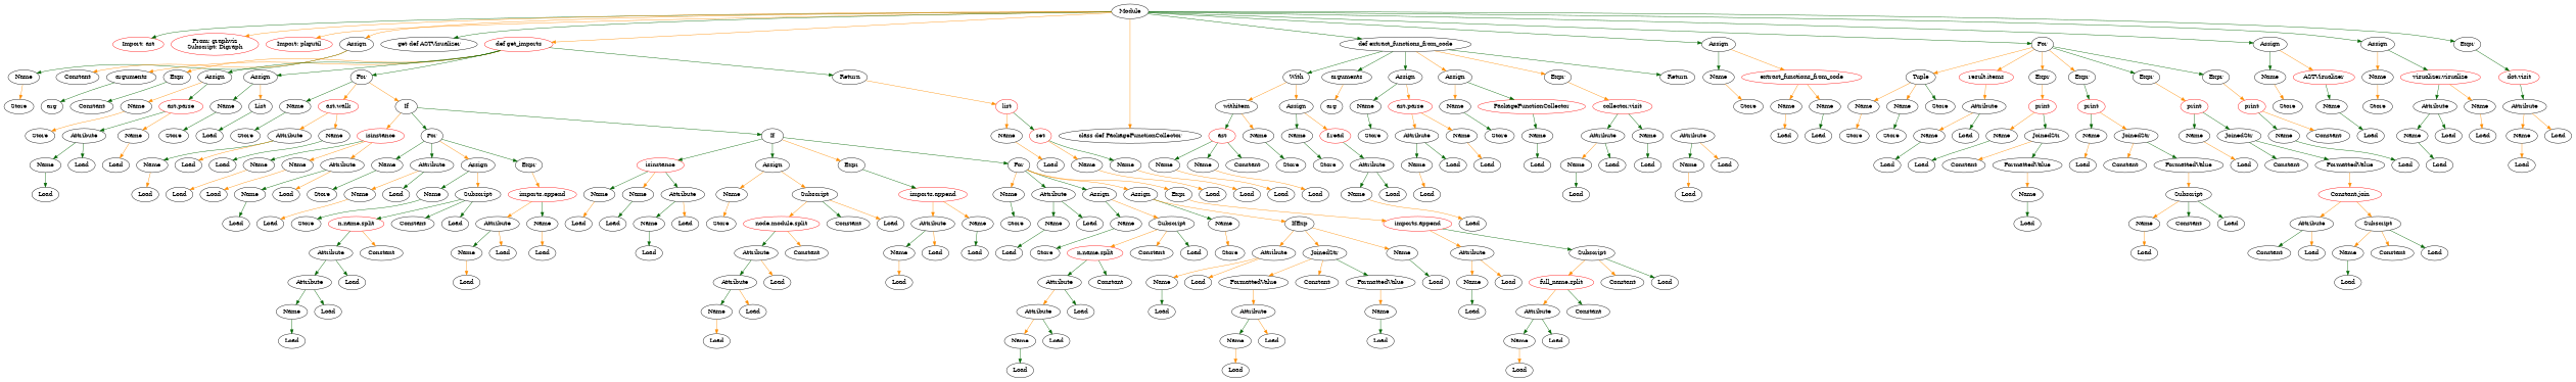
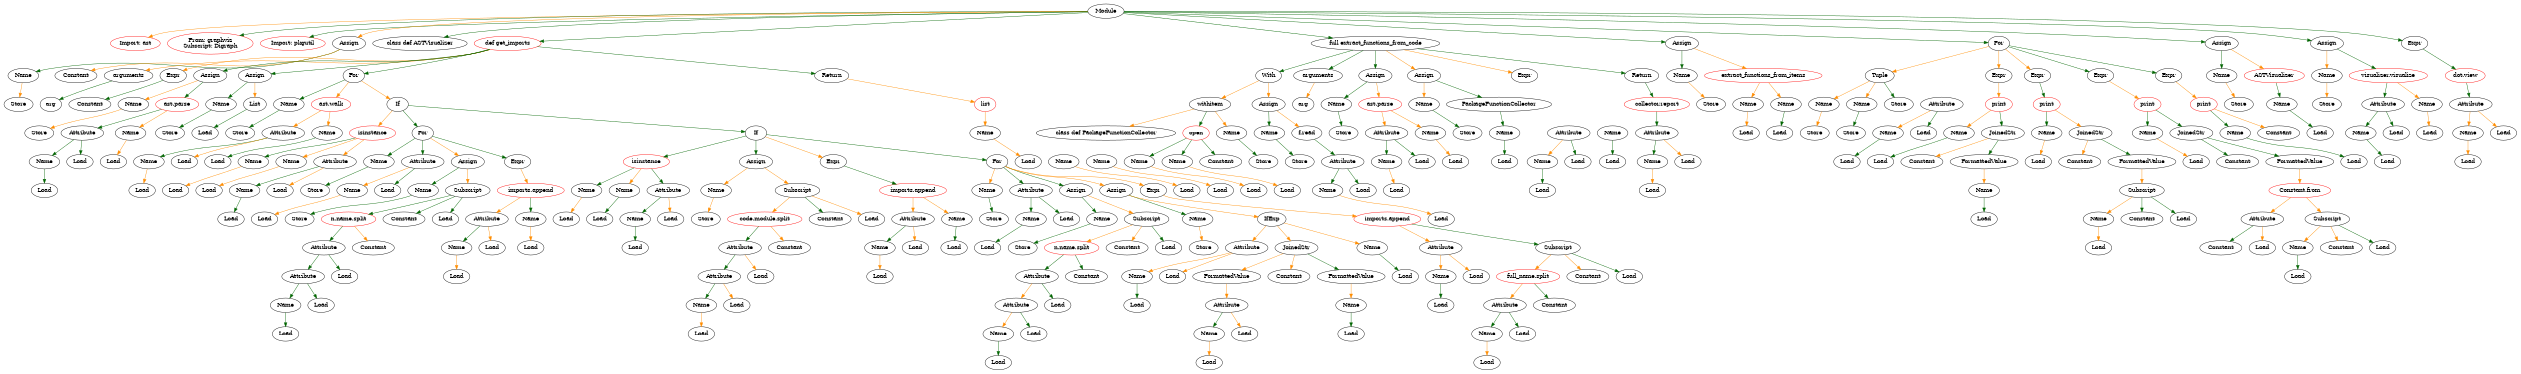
  digraph {
    edge [color=darkgreen]
    n1 [label=Module]
    n2 [color=red label="Import: ast"]
    n3 [color=red label="From: graphviz\nSubscript: Digraph"]
    n4 [color=red label="Import: pkgutil"]
    n5 [label=Assign]
-   n6 [label="get def ASTVisualizer"]
+   n6 [label="class def ASTVisualizer"]
    n7 [color=red label="def get_imports"]
    n8 [label="class def PackageFunctionCollector"]
-   n9 [label="def extract_functions_from_code"]
+   n9 [label="full extract_functions_from_code"]
    n10 [label=Assign]
    n11 [label=For]
    n12 [label=Assign]
    n13 [label=Assign]
    n14 [label=Expr]
    n15 [label=Name]
    n16 [label=Constant]
    n17 [label=arguments]
    n18 [label=Expr]
    n19 [label=Assign]
    n20 [label=Assign]
    n21 [label=For]
    n22 [label=Return]
    n23 [label=With]
    n24 [label=arguments]
    n25 [label=Assign]
    n26 [label=Assign]
    n27 [label=Expr]
    n28 [label=Return]
    n29 [label=withitem]
    n30 [label=Assign]
    n31 [label=Name]
-   n32 [color=red label=extract_functions_from_code]
+   n32 [color=red label=extract_functions_from_items]
    n33 [label=Tuple]
-   n34 [color=red label="result.items"]
    n35 [label=Expr]
    n36 [label=Expr]
    n37 [label=Expr]
    n38 [label=Expr]
    n39 [label=Name]
    n40 [color=red label=ASTVisualizer]
    n41 [label=Name]
    n42 [color=red label="visualizer.visualize"]
-   n43 [color=red label="dot.visit"]
+   n43 [color=red label="dot.view"]
    n44 [label=Store]
    n45 [label=arg]
    n46 [label=Constant]
    n47 [label=Name]
    n48 [color=red label="ast.parse"]
    n49 [label=Name]
    n50 [label=List]
    n51 [label=Name]
    n52 [color=red label="ast.walk"]
    n53 [label=If]
    n54 [color=red label=list]
    n55 [label=Store]
    n56 [label=Attribute]
    n57 [label=Name]
    n58 [label=Name]
    n59 [label=Load]
    n60 [label=Load]
    n61 [label=Load]
    n62 [label=Store]
    n63 [label=Load]
    n64 [label=Store]
    n65 [label=Attribute]
    n66 [label=Name]
    n67 [color=red label=isinstance]
    n68 [label=For]
    n69 [label=If]
    n70 [label=Name]
    n71 [label=Load]
    n72 [label=Load]
    n73 [label=Load]
    n74 [label=Name]
    n75 [label=Name]
    n76 [label=Attribute]
    n77 [label=Name]
    n78 [label=Attribute]
    n79 [label=Assign]
    n80 [label=Expr]
    n81 [color=red label=isinstance]
    n82 [label=Assign]
    n83 [label=Expr]
    n84 [label=For]
    n85 [label=Load]
    n86 [label=Load]
    n87 [label=Name]
    n88 [label=Load]
    n89 [label=Load]
    n90 [label=Store]
    n91 [label=Name]
    n92 [label=Load]
    n93 [label=Name]
    n94 [label=Subscript]
    n95 [color=red label="imports.append"]
    n96 [label=Load]
    n97 [label=Store]
    n98 [color=red label="n.name.split"]
    n99 [label=Constant]
    n100 [label=Load]
    n101 [label=Attribute]
    n102 [label=Constant]
    n103 [label=Attribute]
    n104 [label=Load]
    n105 [label=Name]
    n106 [label=Load]
    n107 [label=Load]
    n108 [label=Attribute]
    n109 [label=Name]
    n110 [label=Name]
    n111 [label=Load]
    n112 [label=Load]
    n113 [label=Load]
    n114 [label=Name]
    n115 [label=Name]
    n116 [label=Attribute]
    n117 [label=Name]
    n118 [label=Subscript]
    n119 [color=red label="imports.append"]
    n120 [label=Name]
    n121 [label=Attribute]
    n122 [label=Assign]
    n123 [label=Assign]
    n124 [label=Expr]
    n125 [label=Load]
    n126 [label=Load]
    n127 [label=Name]
    n128 [label=Load]
    n129 [label=Load]
    n130 [label=Store]
-   n131 [color=red label="node.module.split"]
+   n131 [color=red label="code.module.split"]
    n132 [label=Constant]
    n133 [label=Load]
    n134 [label=Attribute]
    n135 [label=Constant]
    n136 [label=Attribute]
    n137 [label=Load]
    n138 [label=Name]
    n139 [label=Load]
    n140 [label=Load]
    n141 [label=Attribute]
    n142 [label=Name]
    n143 [label=Name]
    n144 [label=Load]
    n145 [label=Load]
    n146 [label=Load]
    n147 [label=Store]
    n148 [label=Name]
    n149 [label=Load]
    n150 [label=Name]
    n151 [label=Subscript]
    n152 [label=Name]
    n153 [label=IfExp]
    n154 [color=red label="imports.append"]
    n155 [label=Load]
    n156 [label=Store]
    n157 [color=red label="n.name.split"]
    n158 [label=Constant]
    n159 [label=Load]
    n160 [label=Attribute]
    n161 [label=Constant]
    n162 [label=Attribute]
    n163 [label=Load]
    n164 [label=Name]
    n165 [label=Load]
    n166 [label=Load]
    n167 [label=Store]
    n168 [label=Attribute]
    n169 [label=JoinedStr]
    n170 [label=Name]
    n171 [label=Name]
    n172 [label=Load]
    n173 [label=FormattedValue]
    n174 [label=Constant]
    n175 [label=FormattedValue]
    n176 [label=Load]
    n177 [label=Load]
    n178 [label=Attribute]
    n179 [label=Name]
    n180 [label=Name]
    n181 [label=Load]
    n182 [label=Load]
    n183 [label=Load]
    n184 [label=Attribute]
    n185 [label=Subscript]
    n186 [label=Name]
    n187 [label=Load]
    n188 [color=red label="full_name.split"]
    n189 [label=Constant]
    n190 [label=Load]
    n191 [label=Load]
    n192 [label=Attribute]
    n193 [label=Constant]
    n194 [label=Name]
    n195 [label=Load]
    n196 [label=Load]
    n197 [label=Name]
-   n198 [color=red label=set]
    n199 [label=Load]
    n200 [label=Name]
    n201 [label=Name]
    n202 [label=Load]
    n203 [label=Load]
    n204 [label=arg]
    n205 [label=Name]
    n206 [color=red label="ast.parse"]
    n207 [label=Name]
-   n208 [color=red label=PackageFunctionCollector]
-   n209 [color=red label="collector.visit"]
+   n208 [color=black label=PackageFunctionCollector]
+   n210 [color=red label="collector.report"]
    n211 [label=Store]
    n212 [label=Attribute]
    n213 [label=Name]
    n214 [label=Name]
    n215 [label=Load]
    n216 [label=Load]
    n217 [label=Load]
    n218 [label=Store]
    n219 [label=Name]
    n220 [label=Load]
    n221 [label=Attribute]
    n222 [label=Name]
    n223 [label=Name]
    n224 [label=Load]
    n225 [label=Load]
    n226 [label=Load]
    n227 [label=Attribute]
    n228 [label=Name]
    n229 [label=Load]
    n230 [label=Load]
-   n231 [color=red label=ast]
+   n231 [color=red label=open]
    n232 [label=Name]
    n233 [label=Name]
-   n234 [color=red label="f.read"]
+   n234 [color=black label="f.read"]
    n235 [label=Name]
    n236 [label=Name]
    n237 [label=Constant]
    n238 [label=Store]
    n239 [label=Load]
    n240 [label=Load]
    n241 [label=Store]
    n242 [label=Attribute]
    n243 [label=Name]
    n244 [label=Load]
    n245 [label=Load]
    n246 [label=Store]
    n247 [label=Name]
    n248 [label=Name]
    n249 [label=Load]
    n250 [label=Load]
    n251 [label=Name]
    n252 [label=Name]
    n253 [label=Store]
    n254 [label=Attribute]
    n255 [color=red label=print]
    n256 [color=red label=print]
    n257 [color=red label=print]
    n258 [color=red label=print]
    n259 [label=Store]
    n260 [label=Store]
    n261 [label=Name]
    n262 [label=Load]
    n263 [label=Load]
    n264 [label=Name]
    n265 [label=JoinedStr]
    n266 [label=Load]
    n267 [label=Constant]
    n268 [label=FormattedValue]
    n269 [label=Name]
    n270 [label=Load]
    n271 [label=Name]
    n272 [label=JoinedStr]
    n273 [label=Load]
    n274 [label=Constant]
    n275 [label=FormattedValue]
    n276 [label=Subscript]
    n277 [label=Name]
    n278 [label=Constant]
    n279 [label=Load]
    n280 [label=Load]
    n281 [label=Name]
    n282 [label=JoinedStr]
    n283 [label=Load]
    n284 [label=Constant]
    n285 [label=FormattedValue]
-   n286 [color=red label="Constant.join"]
+   n286 [color=red label="Constant.from"]
    n287 [label=Attribute]
    n288 [label=Subscript]
    n289 [label=Constant]
    n290 [label=Load]
    n291 [label=Name]
    n292 [label=Constant]
    n293 [label=Load]
    n294 [label=Load]
    n295 [label=Name]
    n296 [label=Constant]
    n297 [label=Load]
    n298 [label=Store]
    n299 [label=Name]
    n300 [label=Load]
    n301 [label=Store]
    n302 [label=Attribute]
    n303 [label=Name]
    n304 [label=Name]
    n305 [label=Load]
    n306 [label=Load]
    n307 [label=Load]
    n308 [label=Attribute]
    n309 [label=Name]
    n310 [label=Load]
    n311 [label=Load]
-   n1 -> n2
-   n1 -> n3 [color=darkorange]
-   n1 -> n4 [color=darkorange]
+   n1 -> n2 [color=darkorange]
+   n1 -> n3
+   n1 -> n4
    n1 -> n5 [color=darkorange]
    n1 -> n6
-   n1 -> n7 [color=darkorange]
-   n1 -> n8 [color=darkorange]
+   n1 -> n7
+   n29 -> n8 [color=darkorange]
    n1 -> n9
    n1 -> n10
    n1 -> n11
    n1 -> n12
    n1 -> n13
    n1 -> n14
    n5 -> n15
    n5 -> n16 [color=darkorange]
    n7 -> n17 [color=darkorange]
    n7 -> n18 [color=darkorange]
    n7 -> n19
    n7 -> n20
    n7 -> n21
    n7 -> n22
    n9 -> n23
    n9 -> n24
    n9 -> n25
    n9 -> n26 [color=darkorange]
    n9 -> n27 [color=darkorange]
    n9 -> n28
    n10 -> n31
    n10 -> n32 [color=darkorange]
    n11 -> n33 [color=darkorange]
-   n11 -> n34 [color=darkorange]
    n11 -> n35 [color=darkorange]
    n11 -> n36 [color=darkorange]
    n11 -> n37
    n11 -> n38
    n12 -> n39
    n12 -> n40 [color=darkorange]
    n13 -> n41 [color=darkorange]
    n13 -> n42
    n14 -> n43
    n15 -> n44 [color=darkorange]
    n17 -> n45
    n18 -> n46
    n19 -> n47 [color=darkorange]
    n19 -> n48
    n20 -> n49
    n20 -> n50 [color=darkorange]
    n21 -> n51
    n21 -> n52 [color=darkorange]
    n21 -> n53 [color=darkorange]
    n22 -> n54 [color=darkorange]
    n23 -> n29 [color=darkorange]
    n23 -> n30 [color=darkorange]
    n24 -> n204 [color=darkorange]
    n25 -> n205
    n25 -> n206 [color=darkorange]
    n26 -> n207 [color=darkorange]
    n26 -> n208
-   n27 -> n209 [color=darkorange]
+   n28 -> n210
    n29 -> n231
    n29 -> n232 [color=darkorange]
    n30 -> n233
    n30 -> n234 [color=darkorange]
    n31 -> n246 [color=darkorange]
    n32 -> n247 [color=darkorange]
    n32 -> n248 [color=darkorange]
    n33 -> n251 [color=darkorange]
    n33 -> n252 [color=darkorange]
    n33 -> n253
-   n34 -> n254 [color=darkorange]
    n35 -> n255 [color=darkorange]
    n36 -> n256
    n37 -> n257 [color=darkorange]
    n38 -> n258 [color=darkorange]
    n39 -> n298 [color=darkorange]
    n40 -> n299
    n41 -> n301 [color=darkorange]
    n42 -> n302
    n42 -> n303 [color=darkorange]
    n43 -> n308
    n47 -> n55 [color=darkorange]
    n48 -> n56
    n48 -> n57 [color=darkorange]
    n49 -> n62
    n50 -> n63
    n51 -> n64
    n52 -> n65 [color=darkorange]
    n52 -> n66 [color=darkorange]
    n53 -> n67 [color=darkorange]
    n53 -> n68
    n53 -> n69
    n54 -> n197 [color=darkorange]
-   n54 -> n198
    n56 -> n58
    n56 -> n59
    n57 -> n60 [color=darkorange]
    n58 -> n61
    n65 -> n70
    n65 -> n71 [color=darkorange]
    n66 -> n72
    n67 -> n74
    n67 -> n75 [color=darkorange]
    n67 -> n76 [color=darkorange]
    n68 -> n77
    n68 -> n78
    n68 -> n79 [color=darkorange]
    n68 -> n80
    n69 -> n81
    n69 -> n82
    n69 -> n83 [color=darkorange]
    n69 -> n84
    n70 -> n73 [color=darkorange]
    n74 -> n85 [color=darkorange]
    n75 -> n86 [color=darkorange]
    n76 -> n87
    n76 -> n88 [color=darkorange]
    n77 -> n90
    n78 -> n91 [color=darkorange]
    n78 -> n92
    n79 -> n93
    n79 -> n94 [color=darkorange]
    n80 -> n95 [color=darkorange]
    n81 -> n114
    n81 -> n115 [color=darkorange]
    n81 -> n116
    n82 -> n117 [color=darkorange]
    n82 -> n118 [color=darkorange]
    n83 -> n119
    n84 -> n120 [color=darkorange]
    n84 -> n121
    n84 -> n122
    n84 -> n123 [color=darkorange]
    n84 -> n124 [color=darkorange]
    n87 -> n89
    n91 -> n96 [color=darkorange]
    n93 -> n97
    n94 -> n98
    n94 -> n99
    n94 -> n100
    n95 -> n108 [color=darkorange]
    n95 -> n109
    n98 -> n101
    n98 -> n102 [color=darkorange]
    n101 -> n103
    n101 -> n104
    n103 -> n105
    n103 -> n106
    n105 -> n107
    n108 -> n110
    n108 -> n111 [color=darkorange]
    n109 -> n112 [color=darkorange]
    n110 -> n113 [color=darkorange]
    n114 -> n125 [color=darkorange]
    n115 -> n126
    n116 -> n127
    n116 -> n128 [color=darkorange]
    n117 -> n130 [color=darkorange]
    n118 -> n131 [color=darkorange]
    n118 -> n132
    n118 -> n133 [color=darkorange]
    n119 -> n141 [color=darkorange]
    n119 -> n142 [color=darkorange]
    n120 -> n147
    n121 -> n148
    n121 -> n149
    n122 -> n150
    n122 -> n151 [color=darkorange]
    n123 -> n152
    n123 -> n153 [color=darkorange]
    n124 -> n154 [color=darkorange]
    n127 -> n129
    n131 -> n134
    n131 -> n135 [color=darkorange]
    n134 -> n136
    n134 -> n137 [color=darkorange]
    n136 -> n138
    n136 -> n139 [color=darkorange]
    n138 -> n140 [color=darkorange]
    n141 -> n143
    n141 -> n144 [color=darkorange]
    n142 -> n145
    n143 -> n146 [color=darkorange]
    n148 -> n155
    n150 -> n156
    n151 -> n157 [color=darkorange]
    n151 -> n158 [color=darkorange]
    n151 -> n159
    n152 -> n167 [color=darkorange]
    n153 -> n168 [color=darkorange]
    n153 -> n169 [color=darkorange]
    n153 -> n170 [color=darkorange]
    n154 -> n184 [color=darkorange]
    n154 -> n185
    n157 -> n160
    n157 -> n161
    n160 -> n162 [color=darkorange]
    n160 -> n163
    n162 -> n164 [color=darkorange]
    n162 -> n165
    n164 -> n166
    n168 -> n171 [color=darkorange]
    n168 -> n172 [color=darkorange]
    n169 -> n173 [color=darkorange]
    n169 -> n174 [color=darkorange]
    n169 -> n175
    n170 -> n176
    n171 -> n177
    n173 -> n178 [color=darkorange]
    n175 -> n179 [color=darkorange]
    n178 -> n180
    n178 -> n181 [color=darkorange]
    n179 -> n183
    n180 -> n182 [color=darkorange]
    n184 -> n186 [color=darkorange]
    n184 -> n187 [color=darkorange]
    n185 -> n188 [color=darkorange]
    n185 -> n189 [color=darkorange]
    n185 -> n190
    n186 -> n191
    n188 -> n192 [color=darkorange]
    n188 -> n193
    n192 -> n194
    n192 -> n195
    n194 -> n196 [color=darkorange]
    n197 -> n199 [color=darkorange]
-   n198 -> n200 [color=darkorange]
-   n198 -> n201
    n200 -> n202 [color=darkorange]
    n201 -> n203 [color=darkorange]
    n205 -> n211
    n206 -> n212 [color=darkorange]
    n206 -> n213 [color=darkorange]
    n207 -> n218
    n208 -> n219
-   n209 -> n221
-   n209 -> n222
+   n210 -> n227
    n212 -> n214
    n212 -> n215
    n213 -> n216 [color=darkorange]
    n214 -> n217 [color=darkorange]
    n219 -> n220
    n221 -> n223 [color=darkorange]
    n221 -> n224
    n222 -> n225
    n223 -> n226
    n227 -> n228
    n227 -> n229 [color=darkorange]
    n228 -> n230 [color=darkorange]
    n231 -> n235
    n231 -> n236
    n231 -> n237
    n232 -> n238
    n233 -> n241
    n234 -> n242
    n235 -> n239 [color=darkorange]
    n236 -> n240 [color=darkorange]
    n242 -> n243
    n242 -> n244
    n243 -> n245 [color=darkorange]
    n247 -> n249 [color=darkorange]
    n248 -> n250
    n251 -> n259 [color=darkorange]
    n252 -> n260
    n254 -> n261 [color=darkorange]
    n254 -> n262
    n255 -> n264 [color=darkorange]
    n255 -> n265
    n256 -> n271
    n256 -> n272 [color=darkorange]
    n257 -> n281
    n257 -> n282
    n258 -> n295
    n258 -> n296 [color=darkorange]
    n261 -> n263
    n264 -> n266
    n265 -> n267 [color=darkorange]
    n265 -> n268
    n268 -> n269 [color=darkorange]
    n269 -> n270
    n271 -> n273 [color=darkorange]
    n272 -> n274 [color=darkorange]
    n272 -> n275
    n275 -> n276 [color=darkorange]
    n276 -> n277 [color=darkorange]
    n276 -> n278
    n276 -> n279
    n277 -> n280 [color=darkorange]
    n281 -> n283 [color=darkorange]
    n282 -> n284
    n282 -> n285
    n285 -> n286 [color=darkorange]
    n286 -> n287 [color=darkorange]
    n286 -> n288 [color=darkorange]
    n287 -> n289
    n287 -> n290 [color=darkorange]
    n288 -> n291 [color=darkorange]
    n288 -> n292 [color=darkorange]
    n288 -> n293
    n291 -> n294
    n295 -> n297
    n299 -> n300
    n302 -> n304
    n302 -> n305
    n303 -> n306 [color=darkorange]
    n304 -> n307
    n308 -> n309 [color=darkorange]
    n308 -> n310 [color=darkorange]
    n309 -> n311 [color=darkorange]
  }
